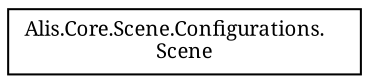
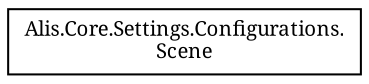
  digraph {
    rankdir=LR
    fontname="Noto Serif"
-   n1 [color=black fillcolor=white fontname="Noto Serif" fontsize=10 height=0.2 label="Alis.Core.Scene.Configurations.\lScene" shape=record style=filled width=0.4]
+   n1 [color=black fillcolor=white fontname="Noto Serif" fontsize=10 height=0.2 label="Alis.Core.Settings.Configurations.\lScene" shape=record style=filled width=0.4]
  }
